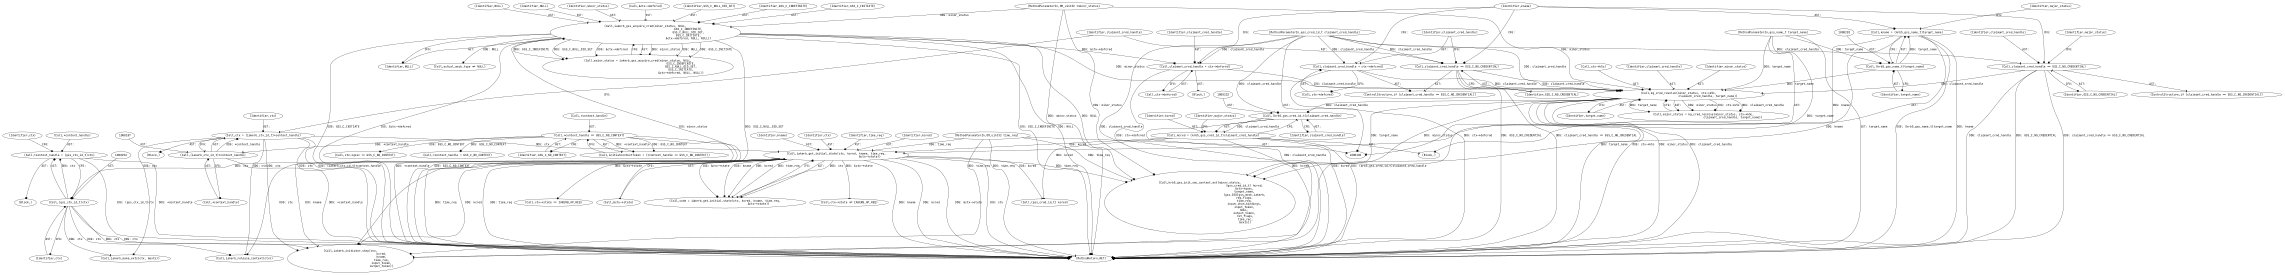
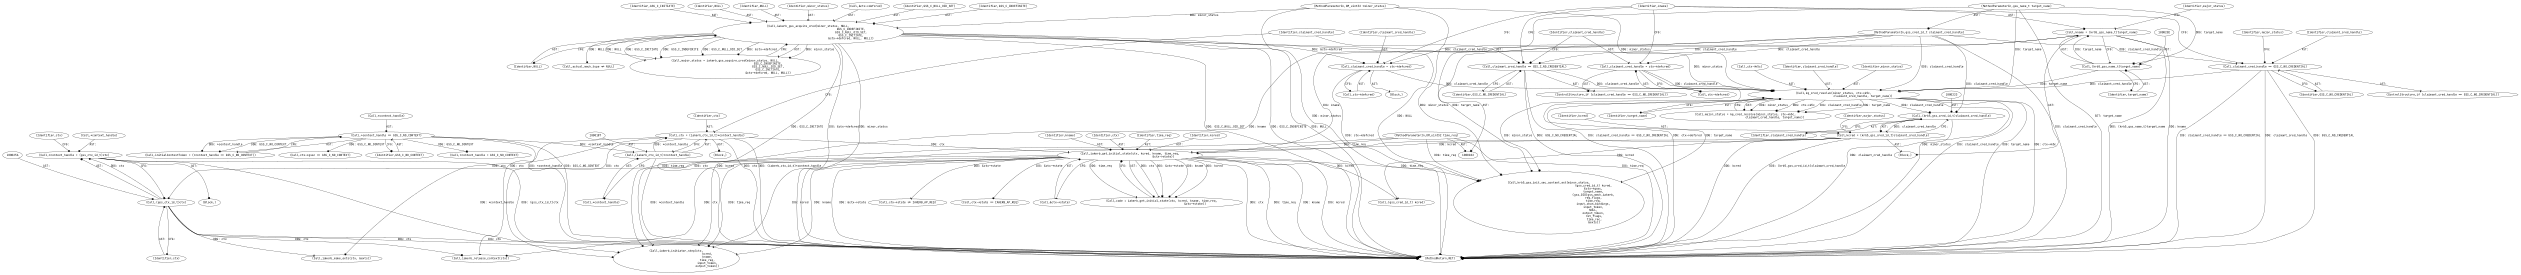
  digraph {
    fontname="JetBrains Mono"
    node [fontname="JetBrains Mono"]
    edge [arrowhead=dot fontname="JetBrains Mono"]
    n1 [label="(Call,*context_handle = (gss_ctx_id_t)ctx)"]
    n2 [label="(Call,(gss_ctx_id_t)ctx)"]
    n3 [label="(Block,)"]
    n4 [label="(MethodReturn,RET)"]
    n5 [label="(Identifier,ctx)"]
    n6 [label="(Call,iakerb_make_exts(ctx, &exts))"]
    n7 [label="(Call,iakerb_initiator_step(ctx,\n                                     kcred,\n                                     kname,\n                                     time_req,\n                                     input_token,\n                                     output_token))"]
    n8 [label="(Call,iakerb_release_context(ctx))"]
    n9 [label="(Call,iakerb_get_initial_state(ctx, kcred, kname, time_req,\n                                        &ctx->state))"]
    n10 [label="(Call,code = iakerb_get_initial_state(ctx, kcred, kname, time_req,\n                                        &ctx->state))"]
    n11 [label="(Call,ctx->state != IAKERB_AP_REQ)"]
    n12 [label="(Call,ctx->state == IAKERB_AP_REQ)"]
    n13 [label="(Call,krb5_gss_init_sec_context_ext(minor_status,\n                                                     (gss_cred_id_t) kcred,\n                                                     &ctx->gssc,\n                                                     target_name,\n                                                     (gss_OID)gss_mech_iakerb,\n                                                     req_flags,\n                                                     time_req,\n                                                     input_chan_bindings,\n                                                     input_token,\n                                                     NULL,\n                                                     output_token,\n                                                      ret_flags,\n                                                      time_rec,\n                                                      &exts))"]
    n14 [label="(Call,&ctx->state)"]
    n15 [label="(Call,(gss_cred_id_t) kcred)"]
    n16 [label="(Call,ctx = (iakerb_ctx_id_t)*context_handle)"]
    n17 [label="(Call,(iakerb_ctx_id_t)*context_handle)"]
    n18 [label="(Block,)"]
    n19 [label="(Call,*context_handle)"]
    n20 [label="(Call,*context_handle == GSS_C_NO_CONTEXT)"]
    n21 [label="(Call,initialContextToken = (*context_handle == GSS_C_NO_CONTEXT))"]
    n22 [label="(Call,ctx->gssc == GSS_C_NO_CONTEXT)"]
    n23 [label="(Call,*context_handle = GSS_C_NO_CONTEXT)"]
    n24 [label="(Identifier,GSS_C_NO_CONTEXT)"]
    n25 [label="(Call,kcred = (krb5_gss_cred_id_t)claimant_cred_handle)"]
    n26 [label="(Call,(krb5_gss_cred_id_t)claimant_cred_handle)"]
    n27 [label="(Block,)"]
    n28 [label="(Identifier,claimant_cred_handle)"]
    n29 [label="(Call,kg_cred_resolve(minor_status, ctx->k5c,\n                                   claimant_cred_handle, target_name))"]
    n30 [label="(Identifier,target_name)"]
    n31 [label="(Call,major_status = kg_cred_resolve(minor_status, ctx->k5c,\n                                   claimant_cred_handle, target_name))"]
    n32 [label="(Call,iakerb_gss_acquire_cred(minor_status, NULL,\n                                                   GSS_C_INDEFINITE,\n                                                   GSS_C_NULL_OID_SET,\n                                                   GSS_C_INITIATE,\n                                                   &ctx->defcred, NULL, NULL))"]
    n33 [label="(Call,claimant_cred_handle = ctx->defcred)"]
    n34 [label="(Identifier,NULL)"]
    n35 [label="(Call,actual_mech_type != NULL)"]
    n36 [label="(Call,major_status = iakerb_gss_acquire_cred(minor_status, NULL,\n                                                   GSS_C_INDEFINITE,\n                                                   GSS_C_NULL_OID_SET,\n                                                   GSS_C_INITIATE,\n                                                   &ctx->defcred, NULL, NULL))"]
    n37 [label="(Call,ctx->defcred)"]
    n38 [label="(Block,)"]
    n39 [label="(MethodParameterIn,OM_uint32 *minor_status)"]
    n40 [label="(MethodParameterIn,gss_cred_id_t claimant_cred_handle)"]
    1000102
    n42 [label="(Call,claimant_cred_handle = ctx->defcred)"]
    n43 [label="(Call,claimant_cred_handle == GSS_C_NO_CREDENTIAL)"]
    n44 [label="(Call,claimant_cred_handle == GSS_C_NO_CREDENTIAL)"]
    n45 [label="(ControlStructure,if (claimant_cred_handle == GSS_C_NO_CREDENTIAL))"]
    n46 [label="(Call,ctx->defcred)"]
    n47 [label="(Identifier,GSS_C_NO_CREDENTIAL)"]
    n48 [label="(ControlStructure,if (claimant_cred_handle == GSS_C_NO_CREDENTIAL))"]
    n49 [label="(Identifier,GSS_C_NO_CREDENTIAL)"]
    n50 [label="(Call,(krb5_gss_name_t)target_name)"]
    n51 [label="(Call,kname = (krb5_gss_name_t)target_name)"]
    n52 [label="(Identifier,target_name)"]
    n53 [label="(MethodParameterIn,gss_name_t target_name)"]
    n54 [label="(MethodParameterIn,OM_uint32 time_req)"]
    n55 [label="(Identifier,kname)"]
    n56 [label="(Identifier,minor_status)"]
    n57 [label="(Call,*context_handle)"]
    n58 [label="(Identifier,NULL)"]
    n59 [label="(Identifier,claimant_cred_handle)"]
    n60 [label="(Identifier,ctx)"]
    n61 [label="(Identifier,claimant_cred_handle)"]
    n62 [label="(Identifier,major_status)"]
    n63 [label="(Identifier,major_status)"]
    n64 [label="(Identifier,ctx)"]
    n65 [label="(Identifier,minor_status)"]
    n66 [label="(Identifier,claimant_cred_handle)"]
    n67 [label="(Call,ctx->k5c)"]
    n68 [label="(Call,&ctx->defcred)"]
    n69 [label="(Identifier,ctx)"]
    n70 [label="(Identifier,GSS_C_NULL_OID_SET)"]
    n71 [label="(Identifier,GSS_C_INDEFINITE)"]
    n72 [label="(Identifier,time_req)"]
    n73 [label="(Identifier,kcred)"]
    n74 [label="(Identifier,GSS_C_INITIATE)"]
    n75 [label="(Identifier,major_status)"]
    n76 [label="(Identifier,kcred)"]
    n77 [label="(Call,*context_handle)"]
    n78 [label="(Identifier,kname)"]
    n79 [label="(Identifier,claimant_cred_handle)"]
    n80 [label="(Identifier,claimant_cred_handle)"]
    n81 [label="(Identifier,NULL)"]
    1000256
    1000187
    1000223
    1000202
    n1 -> n2 [arrowhead=box label="CFG: "]
    n1 -> n3 [arrowhead=box label="AST: "]
    n1 -> n4 [arrowhead=tee label="DDG: *context_handle"]
    n1 -> n4 [arrowhead=box label="DDG: (gss_ctx_id_t)ctx"]
    n2 -> n1 [arrowhead=box label="AST: "]
    n2 -> n1 [label="DDG: ctx"]
    n2 -> n4 [arrowhead=box label="DDG: ctx"]
    n2 -> n5 [label="CFG: "]
    n2 -> n6 [arrowhead=tee label="DDG: ctx"]
    n2 -> n7 [label="DDG: ctx"]
    n2 -> n8 [arrowhead=box label="DDG: ctx"]
    n5 -> n2 [label="AST: "]
    n9 -> n2 [label="DDG: ctx"]
    n9 -> n4 [label="DDG: time_req"]
    n9 -> n4 [arrowhead=box label="DDG: kname"]
    n9 -> n4 [label="DDG: kcred"]
    n9 -> n4 [arrowhead=box label="DDG: &ctx->state"]
    n9 -> n4 [label="DDG: ctx"]
    n9 -> n7 [arrowhead=tee label="DDG: kcred"]
    n9 -> n7 [arrowhead=tee label="DDG: kname"]
    n9 -> n7 [arrowhead=box label="DDG: time_req"]
    n9 -> n8 [label="DDG: ctx"]
    n9 -> n10 [label="AST: "]
    n9 -> n10 [arrowhead=tee label="DDG: ctx"]
    n9 -> n10 [arrowhead=box label="DDG: &ctx->state"]
    n9 -> n10 [label="DDG: kname"]
    n9 -> n10 [label="DDG: kcred"]
    n9 -> n10 [arrowhead=tee label="DDG: time_req"]
    n9 -> n11 [arrowhead=tee label="DDG: &ctx->state"]
    n9 -> n12 [label="DDG: &ctx->state"]
    n9 -> n13 [arrowhead=box label="DDG: time_req"]
    n9 -> n14 [arrowhead=tee label="CFG: "]
    n9 -> n15 [arrowhead=tee label="DDG: kcred"]
    n10 -> n9 [arrowhead=box label="CFG: "]
    n14 -> n9 [label="AST: "]
    n16 -> n4 [label="DDG: (iakerb_ctx_id_t)*context_handle"]
    n16 -> n4 [arrowhead=box label="DDG: ctx"]
    n16 -> n6 [label="DDG: ctx"]
    n16 -> n7 [label="DDG: ctx"]
    n16 -> n8 [arrowhead=tee label="DDG: ctx"]
    n16 -> n9 [arrowhead=tee label="DDG: ctx"]
    n16 -> n17 [arrowhead=tee label="CFG: "]
    n16 -> n18 [arrowhead=box label="AST: "]
    n17 -> n4 [arrowhead=tee label="DDG: *context_handle"]
    n17 -> n16 [arrowhead=tee label="AST: "]
    n17 -> n16 [arrowhead=box label="DDG: *context_handle"]
    n17 -> n19 [arrowhead=box label="CFG: "]
    n19 -> n17 [label="AST: "]
    n20 -> n4 [label="DDG: *context_handle"]
    n20 -> n4 [label="DDG: GSS_C_NO_CONTEXT"]
    n20 -> n17 [arrowhead=tee label="DDG: *context_handle"]
    n20 -> n21 [arrowhead=tee label="AST: "]
    n20 -> n21 [label="DDG: *context_handle"]
    n20 -> n21 [label="DDG: GSS_C_NO_CONTEXT"]
    n20 -> n22 [label="DDG: GSS_C_NO_CONTEXT"]
    n20 -> n23 [arrowhead=box label="DDG: GSS_C_NO_CONTEXT"]
    n20 -> n24 [arrowhead=box label="CFG: "]
    n21 -> n20 [label="CFG: "]
    n24 -> n20 [arrowhead=tee label="AST: "]
    n25 -> n4 [label="DDG: kcred"]
    n25 -> n4 [arrowhead=box label="DDG: (krb5_gss_cred_id_t)claimant_cred_handle"]
    n25 -> n7 [arrowhead=tee label="DDG: kcred"]
    n25 -> n9 [label="DDG: kcred"]
    n25 -> n15 [arrowhead=tee label="DDG: kcred"]
    n25 -> n26 [arrowhead=tee label="CFG: "]
    n25 -> n27 [arrowhead=tee label="AST: "]
    n26 -> n4 [arrowhead=tee label="DDG: claimant_cred_handle"]
    n26 -> n25 [arrowhead=box label="AST: "]
    n26 -> n25 [arrowhead=tee label="DDG: claimant_cred_handle"]
    n26 -> n28 [label="CFG: "]
    n28 -> n26 [label="AST: "]
    n29 -> n4 [label="DDG: target_name"]
    n29 -> n4 [arrowhead=tee label="DDG: ctx->k5c"]
    n29 -> n4 [arrowhead=tee label="DDG: minor_status"]
    n29 -> n4 [label="DDG: claimant_cred_handle"]
    n29 -> n13 [arrowhead=box label="DDG: minor_status"]
    n29 -> n13 [arrowhead=tee label="DDG: target_name"]
    n29 -> n26 [arrowhead=box label="DDG: claimant_cred_handle"]
    n29 -> n30 [label="CFG: "]
    n29 -> n31 [label="AST: "]
    n29 -> n31 [label="DDG: minor_status"]
    n29 -> n31 [arrowhead=box label="DDG: ctx->k5c"]
    n29 -> n31 [arrowhead=box label="DDG: claimant_cred_handle"]
    n29 -> n31 [label="DDG: target_name"]
    n30 -> n29 [arrowhead=box label="AST: "]
    n31 -> n29 [arrowhead=box label="CFG: "]
    n32 -> n4 [arrowhead=box label="DDG: GSS_C_INDEFINITE"]
    n32 -> n4 [label="DDG: NULL"]
    n32 -> n4 [arrowhead=box label="DDG: GSS_C_INITIATE"]
    n32 -> n4 [label="DDG: &ctx->defcred"]
    n32 -> n4 [arrowhead=tee label="DDG: minor_status"]
    n32 -> n4 [label="DDG: GSS_C_NULL_OID_SET"]
    n32 -> n13 [arrowhead=box label="DDG: NULL"]
    n32 -> n29 [arrowhead=box label="DDG: minor_status"]
    n32 -> n33 [arrowhead=box label="DDG: &ctx->defcred"]
    n32 -> n34 [arrowhead=box label="CFG: "]
    n32 -> n35 [label="DDG: NULL"]
    n32 -> n36 [arrowhead=tee label="AST: "]
    n32 -> n36 [label="DDG: minor_status"]
    n32 -> n36 [arrowhead=tee label="DDG: NULL"]
    n32 -> n36 [arrowhead=tee label="DDG: GSS_C_INITIATE"]
    n32 -> n36 [arrowhead=box label="DDG: GSS_C_INDEFINITE"]
    n32 -> n36 [label="DDG: GSS_C_NULL_OID_SET"]
    n32 -> n36 [label="DDG: &ctx->defcred"]
    n33 -> n4 [arrowhead=tee label="DDG: ctx->defcred"]
    n33 -> n29 [label="DDG: claimant_cred_handle"]
    n33 -> n37 [label="CFG: "]
    n33 -> n38 [arrowhead=tee label="AST: "]
    n34 -> n32 [arrowhead=box label="AST: "]
    n36 -> n32 [label="CFG: "]
    n37 -> n33 [label="AST: "]
    n39 -> n4 [label="DDG: minor_status"]
    n39 -> n13 [arrowhead=box label="DDG: minor_status"]
    n39 -> n29 [label="DDG: minor_status"]
    n39 -> n32 [arrowhead=tee label="DDG: minor_status"]
    n40 -> n4 [label="DDG: claimant_cred_handle"]
    n40 -> n26 [arrowhead=box label="DDG: claimant_cred_handle"]
    n40 -> n29 [label="DDG: claimant_cred_handle"]
    n40 -> n33 [label="DDG: claimant_cred_handle"]
    n40 -> 1000102 [arrowhead=box label="AST: "]
    n40 -> n42 [label="DDG: claimant_cred_handle"]
    n40 -> n43 [arrowhead=tee label="DDG: claimant_cred_handle"]
    n40 -> n44 [label="DDG: claimant_cred_handle"]
    n42 -> n4 [arrowhead=tee label="DDG: ctx->defcred"]
    n42 -> n29 [label="DDG: claimant_cred_handle"]
    n42 -> n45 [arrowhead=box label="AST: "]
    n42 -> n46 [arrowhead=box label="CFG: "]
    n43 -> n4 [arrowhead=tee label="DDG: GSS_C_NO_CREDENTIAL"]
    n43 -> n4 [arrowhead=box label="DDG: claimant_cred_handle == GSS_C_NO_CREDENTIAL"]
    n43 -> n4 [arrowhead=box label="DDG: claimant_cred_handle"]
    n43 -> n29 [arrowhead=tee label="DDG: claimant_cred_handle"]
    n43 -> n47 [label="CFG: "]
    n43 -> n48 [arrowhead=tee label="AST: "]
    n44 -> n4 [label="DDG: claimant_cred_handle == GSS_C_NO_CREDENTIAL"]
    n44 -> n4 [label="DDG: GSS_C_NO_CREDENTIAL"]
    n44 -> n29 [arrowhead=box label="DDG: claimant_cred_handle"]
    n44 -> n45 [arrowhead=tee label="AST: "]
    n44 -> n49 [arrowhead=tee label="CFG: "]
    n46 -> n42 [arrowhead=box label="AST: "]
    n47 -> n43 [arrowhead=tee label="AST: "]
    n49 -> n44 [label="AST: "]
    n50 -> n29 [arrowhead=tee label="DDG: target_name"]
    n50 -> n51 [label="AST: "]
    n50 -> n51 [label="DDG: target_name"]
    n50 -> n52 [label="CFG: "]
    n51 -> n4 [arrowhead=box label="DDG: (krb5_gss_name_t)target_name"]
    n51 -> n4 [arrowhead=tee label="DDG: kname"]
    n51 -> n7 [arrowhead=tee label="DDG: kname"]
    n51 -> n9 [arrowhead=tee label="DDG: kname"]
    n51 -> n27 [label="AST: "]
    n51 -> n50 [arrowhead=tee label="CFG: "]
    n52 -> n50 [arrowhead=box label="AST: "]
    n53 -> n4 [label="SET: target_name"]
    n53 -> n13 [label="DDG: target_name"]
    n53 -> n29 [arrowhead=tee label="DDG: target_name"]
-   n53 -> 1000102 [arrowhead=box label="AST: "]
+   n53 -> n40 [arrowhead=box label="AST: "]
    n53 -> n50 [arrowhead=box label="DDG: target_name"]
    n54 -> n4 [arrowhead=tee label="DDG: time_req"]
    n54 -> n7 [label="DDG: time_req"]
    n54 -> n9 [arrowhead=tee label="DDG: time_req"]
    n54 -> n13 [arrowhead=tee label="DDG: time_req"]
    n54 -> 1000102 [label="AST: "]
    n55 -> n33 [arrowhead=tee label="CFG: "]
    n55 -> n42 [arrowhead=tee label="CFG: "]
    n55 -> n43 [label="CFG: "]
    n55 -> n44 [arrowhead=box label="CFG: "]
    n55 -> n51 [arrowhead=box label="AST: "]
    n56 -> n29 [label="AST: "]
    n57 -> n20 [label="AST: "]
    n58 -> n32 [label="AST: "]
    n59 -> n33 [arrowhead=box label="AST: "]
    n60 -> n9 [label="AST: "]
    n61 -> n42 [arrowhead=tee label="AST: "]
    n61 -> n44 [arrowhead=box label="CFG: "]
    n62 -> n51 [arrowhead=tee label="CFG: "]
    n63 -> n25 [label="CFG: "]
    n64 -> n1 [label="CFG: "]
    n65 -> n32 [arrowhead=tee label="AST: "]
    n66 -> n16 [arrowhead=tee label="CFG: "]
    n66 -> n44 [label="AST: "]
    n67 -> n29 [arrowhead=box label="AST: "]
    n68 -> n32 [arrowhead=tee label="AST: "]
    n69 -> n16 [label="AST: "]
    n70 -> n32 [arrowhead=tee label="AST: "]
    n71 -> n32 [arrowhead=box label="AST: "]
    n72 -> n9 [label="AST: "]
    n73 -> n9 [arrowhead=tee label="AST: "]
    n74 -> n32 [arrowhead=box label="AST: "]
    n75 -> n43 [label="CFG: "]
    n76 -> n25 [label="AST: "]
    n77 -> n1 [label="AST: "]
    n78 -> n9 [label="AST: "]
    n79 -> n43 [label="AST: "]
    n80 -> n29 [arrowhead=tee label="AST: "]
    n81 -> n32 [arrowhead=tee label="AST: "]
    1000256 -> n2 [label="AST: "]
    1000187 -> n17 [arrowhead=tee label="AST: "]
    1000223 -> n26 [label="AST: "]
    1000202 -> n50 [arrowhead=box label="AST: "]
  }
